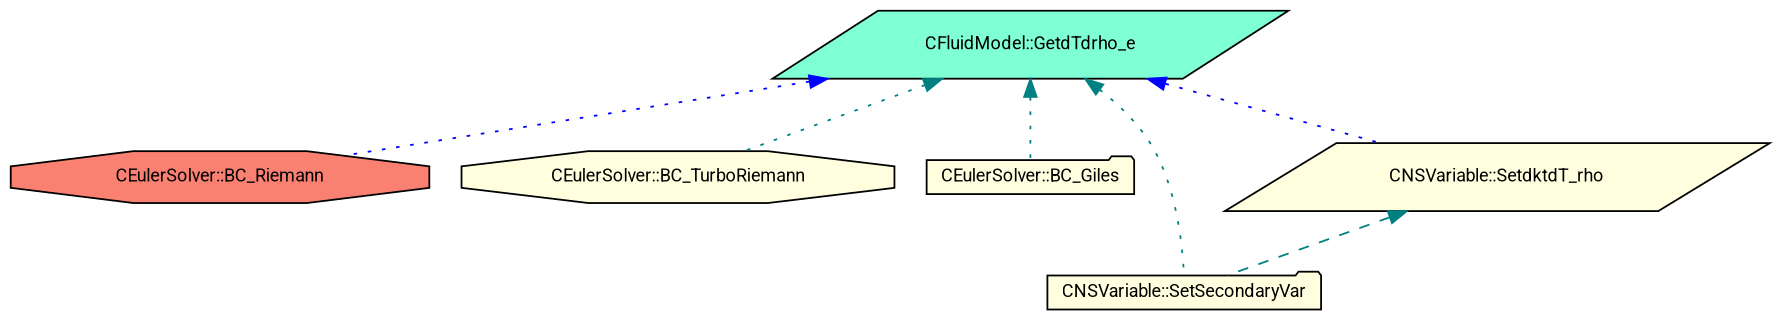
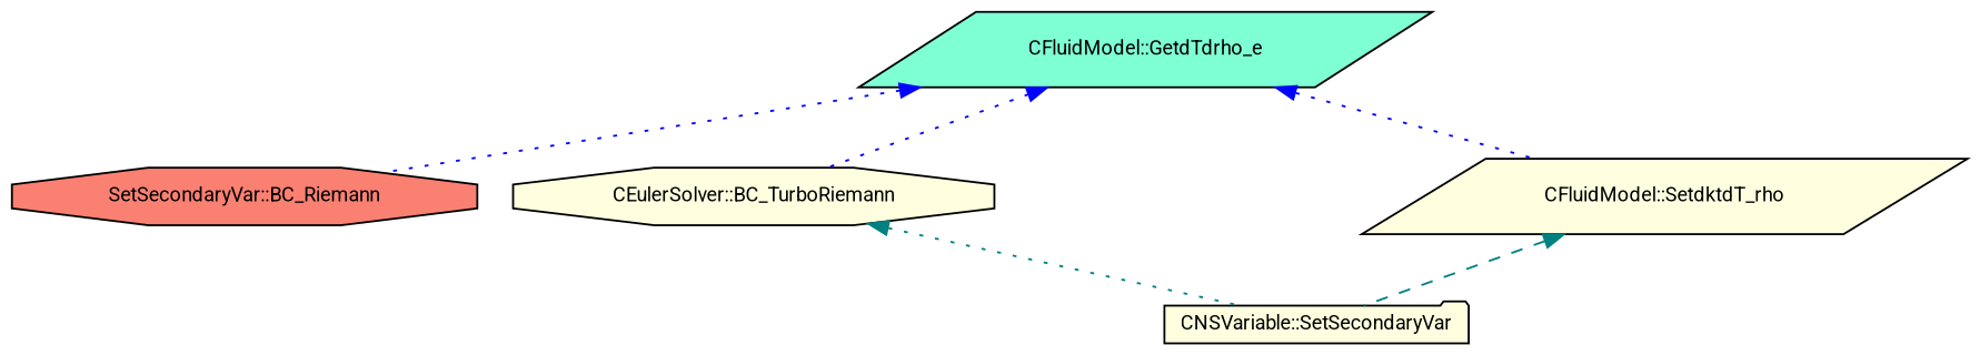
  digraph {
    fontname=Roboto
    rankdir=TB
    node [color=black fillcolor=lightyellow fontname=Roboto fontsize=10 shape=parallelogram style=filled]
    edge [color=blue dir=back fontname=Roboto fontsize=10 labelfontname=Helvetica labelfontsize=10 style=dotted]
    n1 [fillcolor=aquamarine fontcolor=black height=0.2 label="CFluidModel::GetdTdrho_e" width=0.4]
-   n2 [fillcolor=salmon height=0.2 label="CEulerSolver::BC_Riemann" shape=octagon width=0.4]
+   n2 [fillcolor=salmon height=0.2 label="SetSecondaryVar::BC_Riemann" shape=octagon width=0.4]
    n3 [height=0.2 label="CEulerSolver::BC_TurboRiemann" shape=octagon width=0.4]
-   n4 [height=0.2 label="CEulerSolver::BC_Giles" shape=folder width=0.4]
    n5 [height=0.2 label="CNSVariable::SetSecondaryVar" shape=folder width=0.4]
-   n6 [height=0.2 label="CNSVariable::SetdktdT_rho" width=0.4]
+   n6 [height=0.2 label="CFluidModel::SetdktdT_rho" width=0.4]
    n1 -> n2
-   n1 -> n3 [color=teal]
-   n1 -> n4 [color=teal]
-   n1 -> n5 [color=teal]
+   n1 -> n3
+   n3 -> n5 [color=teal]
    n1 -> n6
    n6 -> n5 [color=teal style=dashed]
  }
